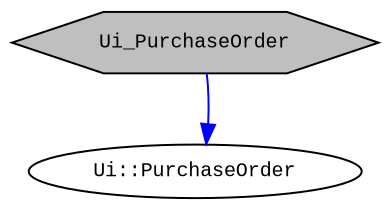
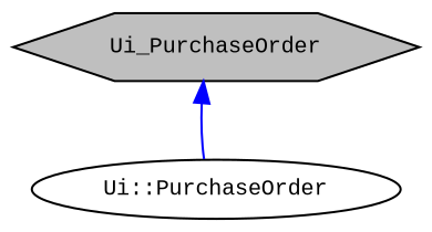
  digraph {
    fontname="Liberation Mono"
    node [color=black fontname="Liberation Mono" fontsize=10 style=filled]
    n1 [fillcolor=grey75 fontcolor=black height=0.2 label=Ui_PurchaseOrder shape=hexagon width=0.4]
    n2 [fillcolor=white height=0.2 label="Ui::PurchaseOrder" shape=ellipse width=0.4]
-   n2 -> n1 [color=blue dir=back fontname="Liberation Mono" fontsize=10 labelfontname=Helvetica labelfontsize=10 style=solid]
+   n1 -> n2 [color=blue dir=back fontname="Liberation Mono" fontsize=10 labelfontname=Helvetica labelfontsize=10 style=solid]
  }
